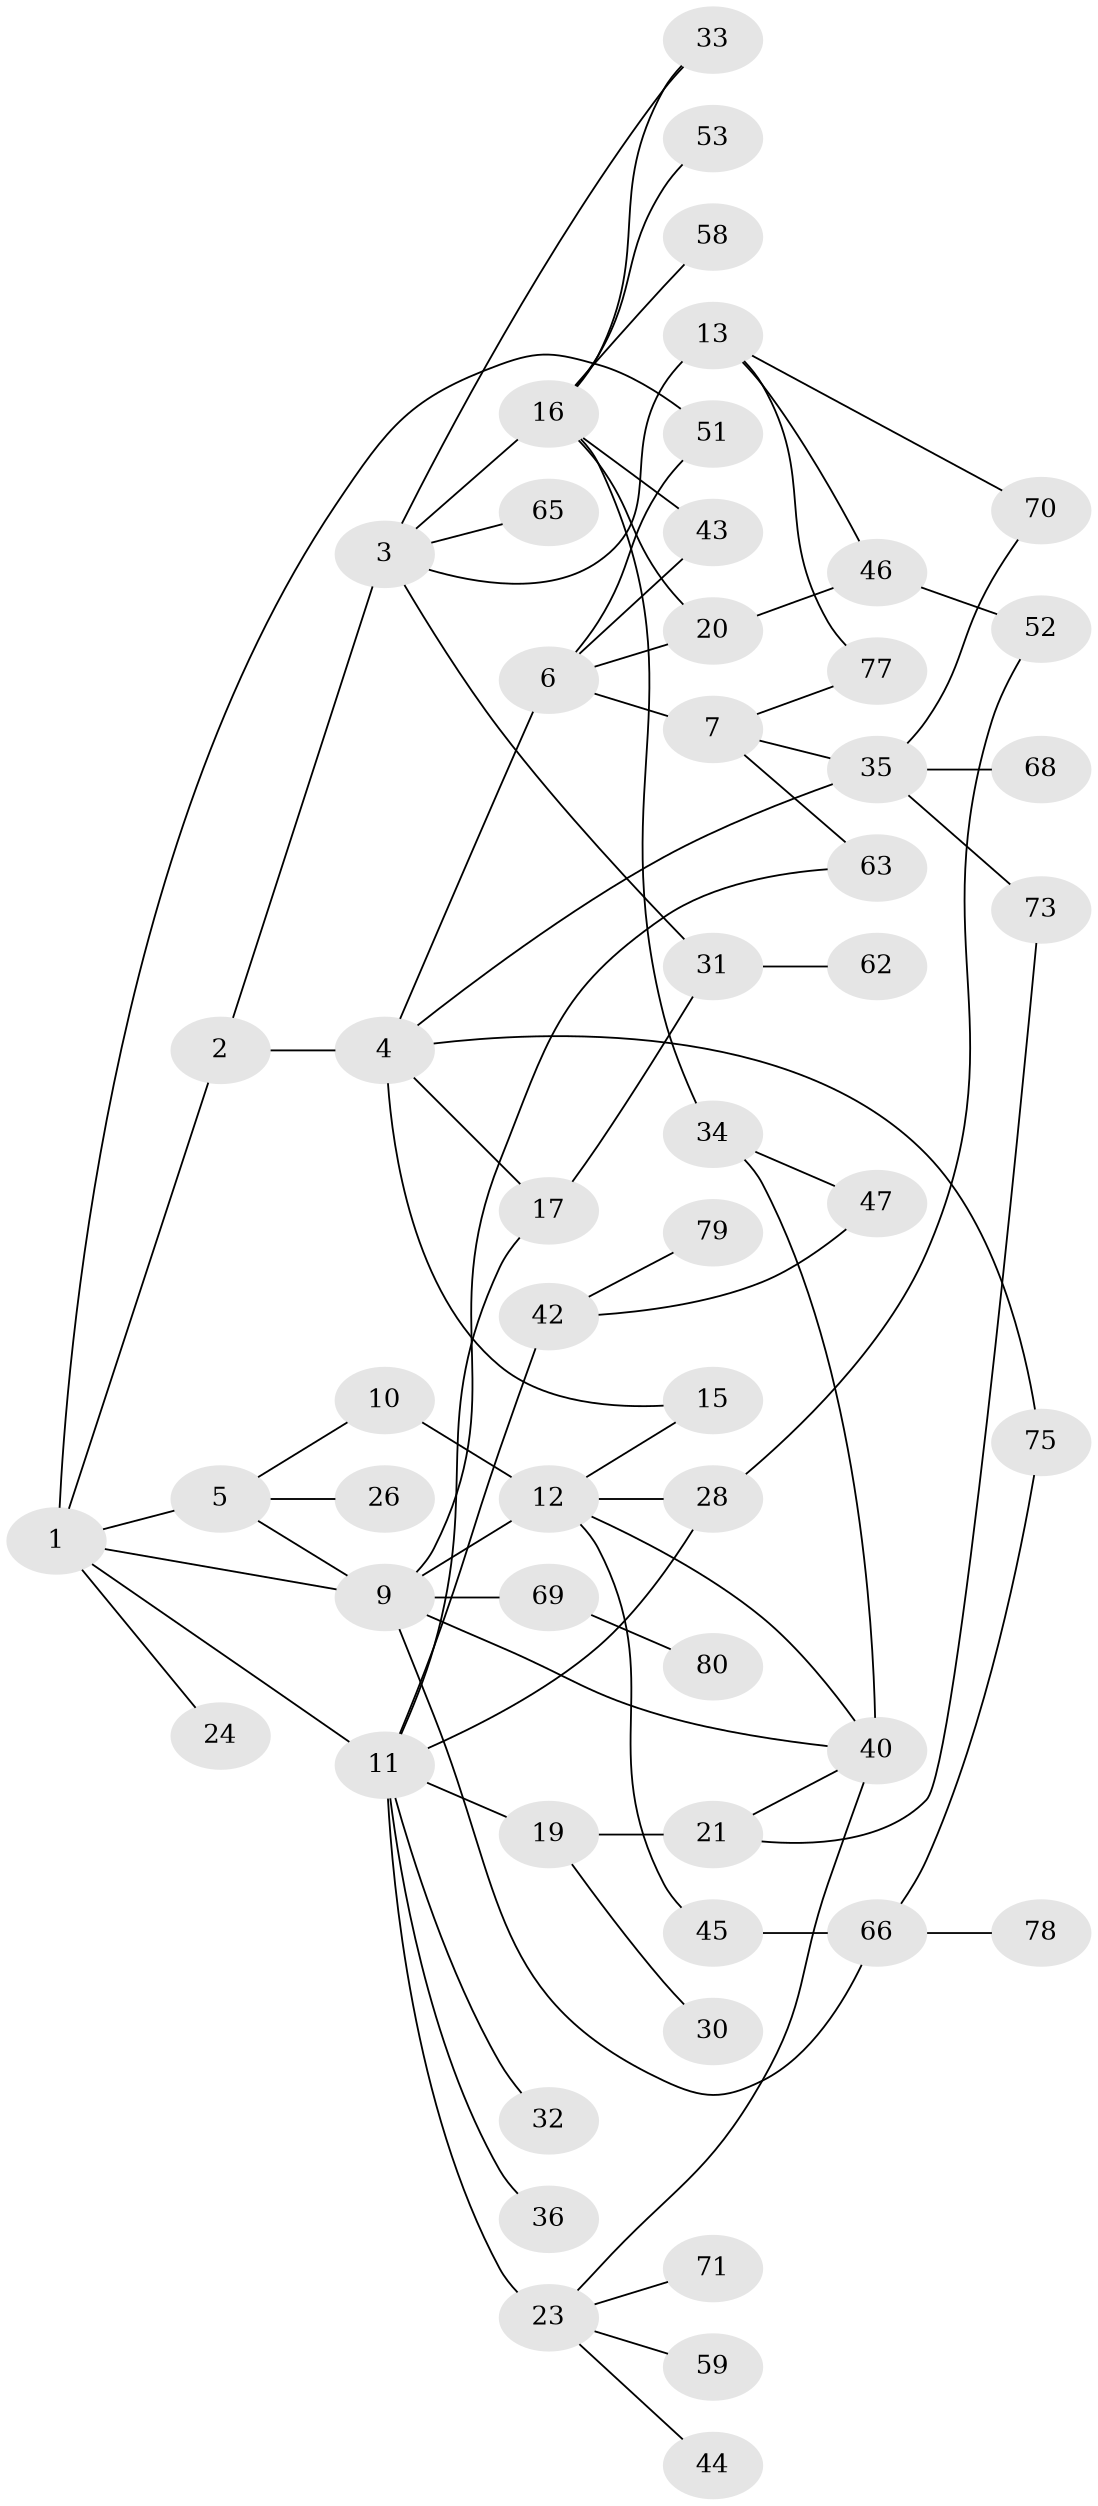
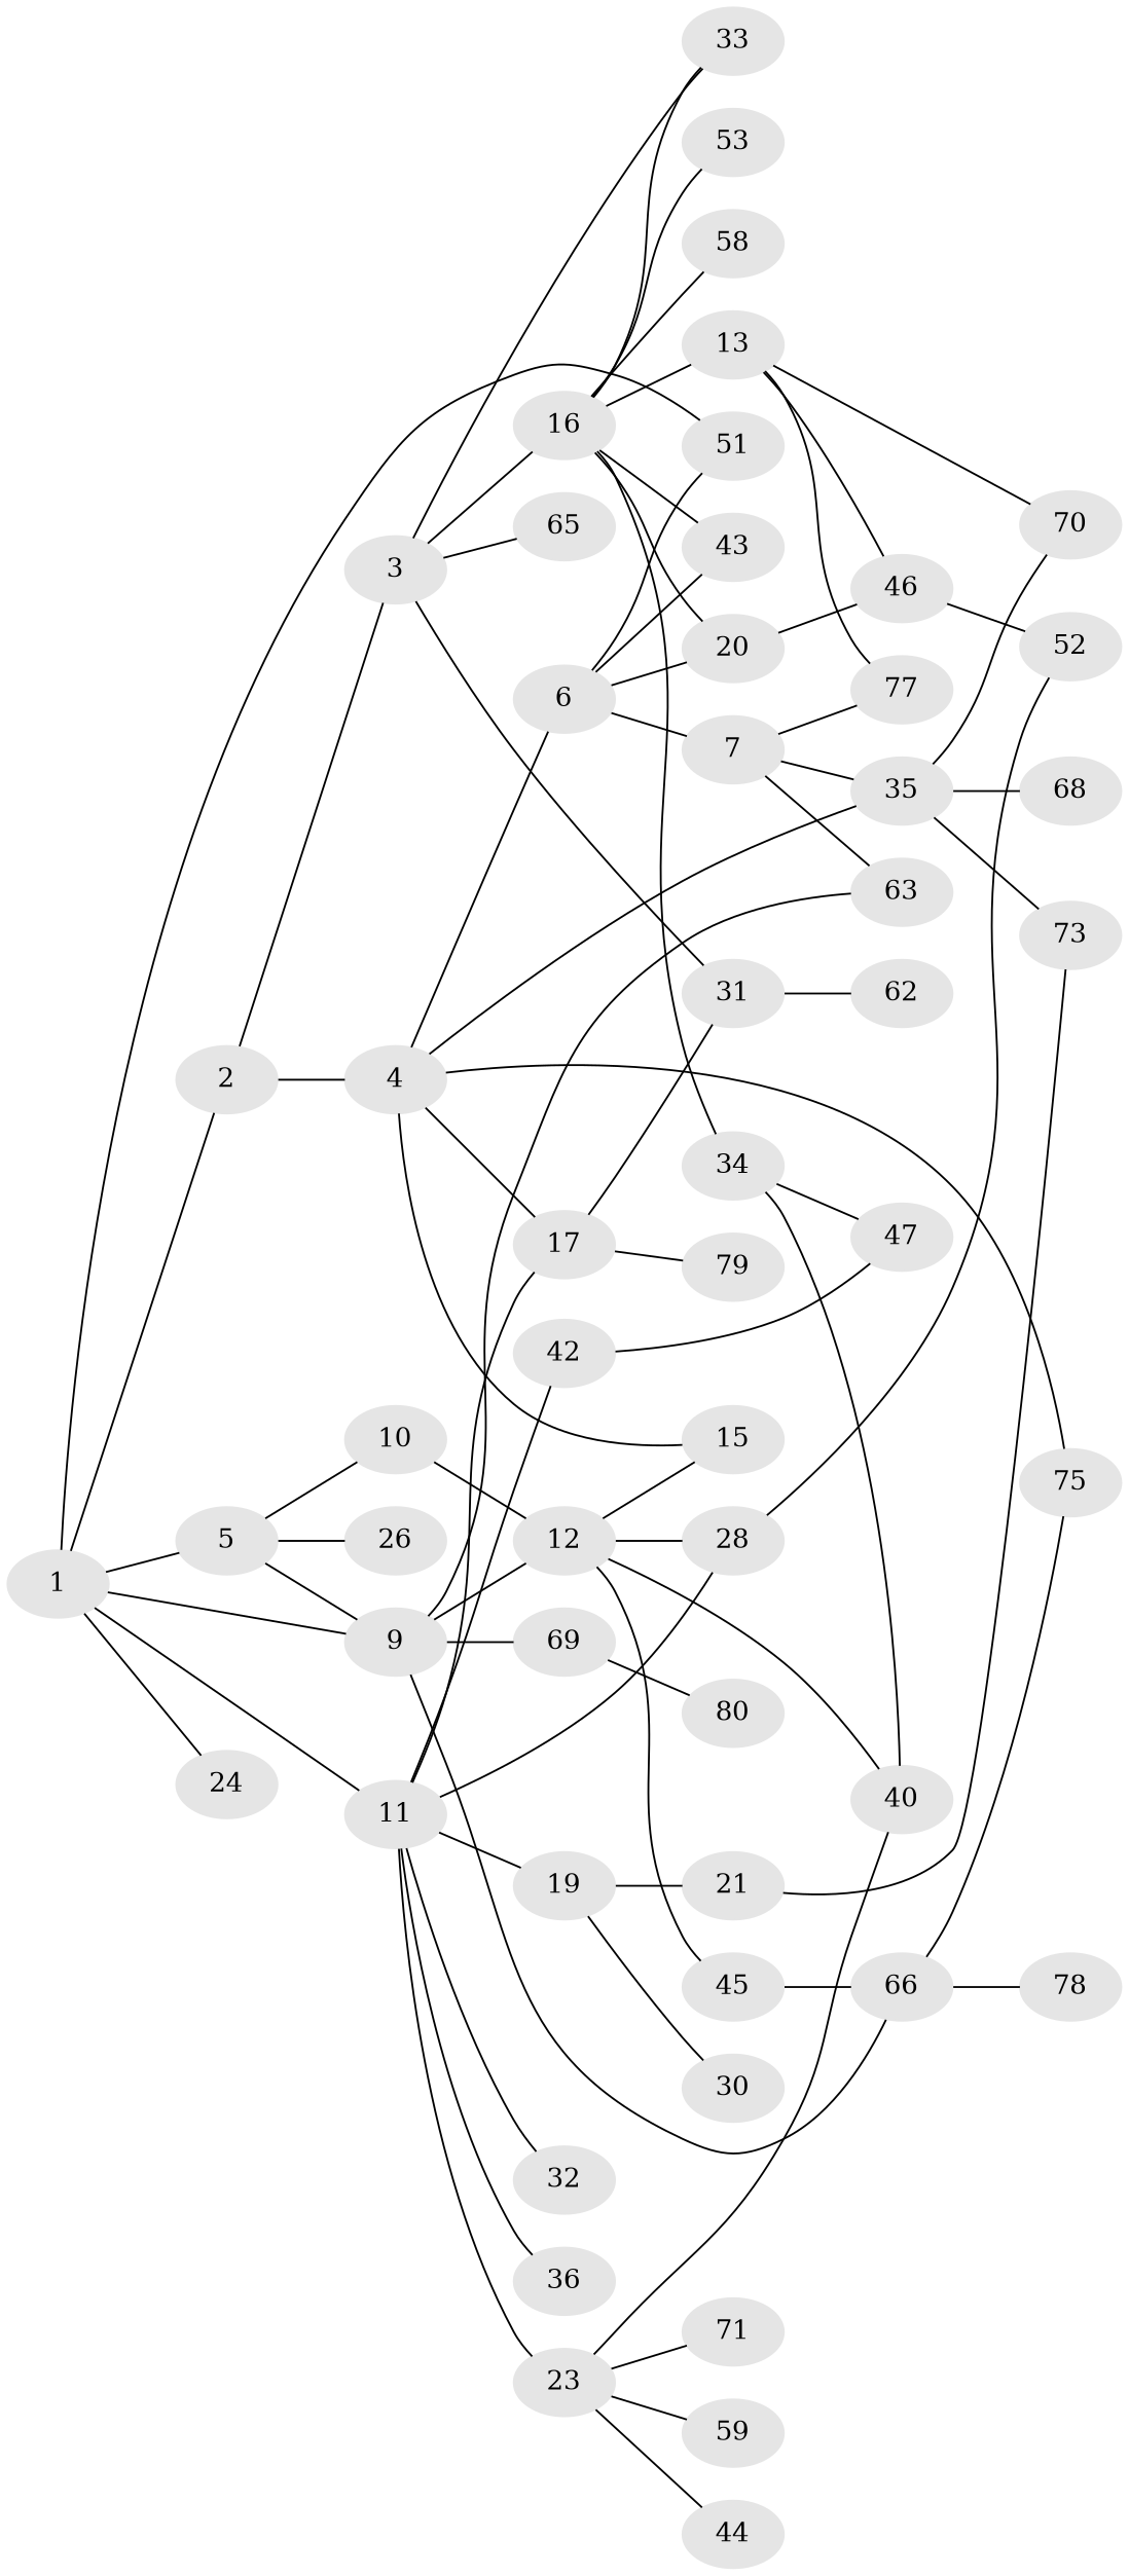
  graph {
    rankdir=LR
    node [color=gray90 style=filled]
    2 [super="+37"]
    3 [super="+14"]
    4 [super="+8"]
    1
    5 [super="+50"]
    9 [super="+18"]
    11 [super="+22"]
    51
    n9 [label=24]
    10 [super="+57"]
    26
    63
    12 [super="+60"]
    40 [super="+56"]
    66 [super="+67"]
    69
    17
    19
    23
    28 [super="+41"]
    32
    36
    42
    13 [super="+76"]
    16 [super="+25"]
    31 [super="+54"]
    33
    65
    6 [super="+47"]
    15 [super="+38"]
    35 [super="+59"]
    75
    77
    46 [super="+61"]
    70
    20 [super="+29"]
    43
    34
    53 [super="+72"]
    58
    62
    7 [super="+24"]
    79
    73
    68
    45
    78
    80
    21 [super="+48"]
    30 [super="+55"]
    n51 [label=59]
    44
    71
    52
    n55 [label=47]
    2 -- 3
    2 -- 4
-   3 -- 13
+   16 -- 13
    3 -- 16
    3 -- 31
    3 -- 33
    3 -- 65
    4 -- 17
    4 -- 6
    4 -- 15
    4 -- 35
    4 -- 75
    1 -- 2
    1 -- 5
    1 -- 9
    1 -- 11
    1 -- 51
    1 -- n9
    5 -- 9
    5 -- 10
    5 -- 26
    9 -- 63
    9 -- 12
-   9 -- 40
    9 -- 66
    9 -- 69
    11 -- 17
    11 -- 19
    11 -- 23
    11 -- 28
    11 -- 32
    11 -- 36
    11 -- 42
    10 -- 12
    12 -- 40
    12 -- 28
    12 -- 15
    12 -- 45
    66 -- 75
    66 -- 78
    69 -- 80
    17 -- 31
-   42 -- 79
+   17 -- 79
    19 -- 21
    19 -- 30
    23 -- 40
    23 -- n51
    23 -- 44
    23 -- 71
    28 -- 52
    42 -- n55
    13 -- 77
    13 -- 46
    13 -- 70
    16 -- 33
    16 -- 20
    16 -- 43
    16 -- 34
    16 -- 53
    16 -- 58
    31 -- 62
    6 -- 51
    6 -- 20
    6 -- 43
    6 -- 7
    35 -- 70
    35 -- 73
    35 -- 68
    46 -- 52
    20 -- 46
    34 -- 40
    34 -- n55
    7 -- 63
    7 -- 35
    7 -- 77
    45 -- 66
-   21 -- 40
    21 -- 73
  }
